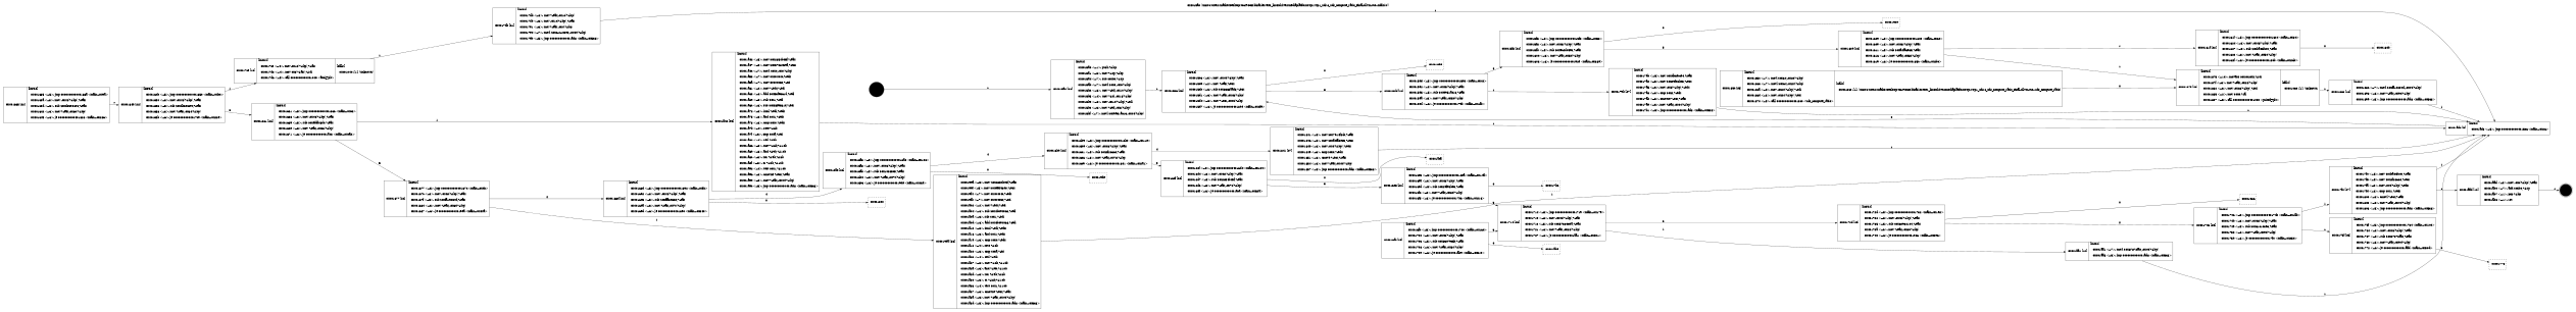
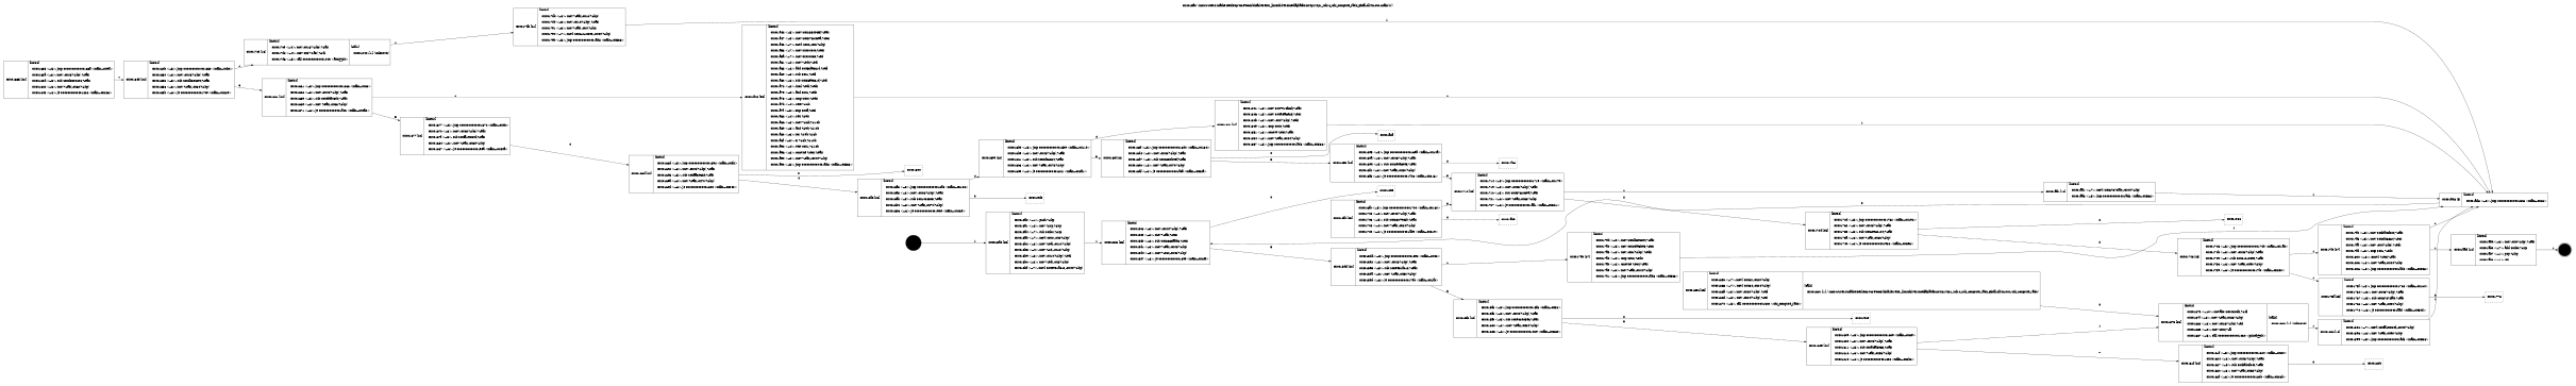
  digraph {
    label="0x4015a0 (/mnt/c/Users/mathe/Desktop/tcc/POCII/binaries/extr_linuxdriversmediaplatformvsp1vsp1_uds.c_uds_compute_ratio_Final-ollvm.out::main(0))"
    labelloc=t
    rankdir=LR
    node [shape=record]
    Entry [fillcolor=black height=0.3 shape=circle style=filled width=0.3]
    n2 [label="{\n     0x4015a0 [38]\l\n     | [instrs]\l\n     &nbsp;&nbsp;0x4015a0 \<+1\>: push %rbp\l\n     &nbsp;&nbsp;0x4015a1 \<+3\>: mov %rsp,%rbp\l\n     &nbsp;&nbsp;0x4015a4 \<+7\>: sub $0xb0,%rsp\l\n     &nbsp;&nbsp;0x4015ab \<+7\>: movl $0x0,-0xc(%rbp)\l\n     &nbsp;&nbsp;0x4015b2 \<+3\>: mov %edi,-0x10(%rbp)\l\n     &nbsp;&nbsp;0x4015b5 \<+4\>: mov %rsi,-0x18(%rbp)\l\n     &nbsp;&nbsp;0x4015b9 \<+3\>: mov -0x10(%rbp),%edi\l\n     &nbsp;&nbsp;0x4015bc \<+3\>: mov %edi,-0x8(%rbp)\l\n     &nbsp;&nbsp;0x4015bf \<+7\>: movl $0x9951ac13,-0x44(%rbp)\l\n  }"]
    n3 [label="{\n     0x4015c6 [23]\l\n     | [instrs]\l\n     &nbsp;&nbsp;0x4015c6 \<+3\>: mov -0x44(%rbp),%eax\l\n     &nbsp;&nbsp;0x4015c9 \<+2\>: mov %eax,%ecx\l\n     &nbsp;&nbsp;0x4015cb \<+6\>: sub $0x8863aad3,%ecx\l\n     &nbsp;&nbsp;0x4015d1 \<+3\>: mov %eax,-0x48(%rbp)\l\n     &nbsp;&nbsp;0x4015d4 \<+3\>: mov %ecx,-0x4c(%rbp)\l\n     &nbsp;&nbsp;0x4015d7 \<+6\>: je 000000000040189e \<main+0x2fe\>\l\n  }"]
    n4 [label="{\n     0x40189e\l\n  }" style=dashed]
    n5 [label="{\n     0x4015dd [22]\l\n     | [instrs]\l\n     &nbsp;&nbsp;0x4015dd \<+5\>: jmp 00000000004015e2 \<main+0x42\>\l\n     &nbsp;&nbsp;0x4015e2 \<+3\>: mov -0x48(%rbp),%eax\l\n     &nbsp;&nbsp;0x4015e5 \<+5\>: sub $0x9951ac13,%eax\l\n     &nbsp;&nbsp;0x4015ea \<+3\>: mov %eax,-0x50(%rbp)\l\n     &nbsp;&nbsp;0x4015ed \<+6\>: je 000000000040179b \<main+0x1fb\>\l\n  }"]
    n6 [label="{\n     0x40179b [27]\l\n     | [instrs]\l\n     &nbsp;&nbsp;0x40179b \<+5\>: mov $0xdb3ecce4,%eax\l\n     &nbsp;&nbsp;0x4017a0 \<+5\>: mov $0x29fe8be5,%ecx\l\n     &nbsp;&nbsp;0x4017a5 \<+3\>: mov -0x8(%rbp),%edx\l\n     &nbsp;&nbsp;0x4017a8 \<+3\>: cmp $0x2,%edx\l\n     &nbsp;&nbsp;0x4017ab \<+3\>: cmovne %ecx,%eax\l\n     &nbsp;&nbsp;0x4017ae \<+3\>: mov %eax,-0x44(%rbp)\l\n     &nbsp;&nbsp;0x4017b1 \<+5\>: jmp 0000000000401ad8 \<main+0x538\>\l\n  }"]
    n7 [label="{\n     0x4015f3 [22]\l\n     | [instrs]\l\n     &nbsp;&nbsp;0x4015f3 \<+5\>: jmp 00000000004015f8 \<main+0x58\>\l\n     &nbsp;&nbsp;0x4015f8 \<+3\>: mov -0x48(%rbp),%eax\l\n     &nbsp;&nbsp;0x4015fb \<+5\>: sub $0x9c2d05e3,%eax\l\n     &nbsp;&nbsp;0x401600 \<+3\>: mov %eax,-0x54(%rbp)\l\n     &nbsp;&nbsp;0x401603 \<+6\>: je 000000000040192e \<main+0x38e\>\l\n  }"]
    n8 [label="{\n     0x401ad8 [5]\l\n     | [instrs]\l\n     &nbsp;&nbsp;0x401ad8 \<+5\>: jmp 00000000004015c6 \<main+0x26\>\l\n  }"]
    n9 [label="{\n     0x40192e\l\n  }" style=dashed]
    n10 [label="{\n     0x401609 [22]\l\n     | [instrs]\l\n     &nbsp;&nbsp;0x401609 \<+5\>: jmp 000000000040160e \<main+0x6e\>\l\n     &nbsp;&nbsp;0x40160e \<+3\>: mov -0x48(%rbp),%eax\l\n     &nbsp;&nbsp;0x401611 \<+5\>: sub $0xa4fa6e85,%eax\l\n     &nbsp;&nbsp;0x401616 \<+3\>: mov %eax,-0x58(%rbp)\l\n     &nbsp;&nbsp;0x401619 \<+6\>: je 000000000040185c \<main+0x2bc\>\l\n  }"]
    Exit [fillcolor=black height=0.3 peripheries=2 shape=circle style=filled width=0.3]
    n12 [label="{\n     0x40161f [22]\l\n     | [instrs]\l\n     &nbsp;&nbsp;0x40161f \<+5\>: jmp 0000000000401624 \<main+0x84\>\l\n     &nbsp;&nbsp;0x401624 \<+3\>: mov -0x48(%rbp),%eax\l\n     &nbsp;&nbsp;0x401627 \<+5\>: sub $0xba4cfc40,%eax\l\n     &nbsp;&nbsp;0x40162c \<+3\>: mov %eax,-0x5c(%rbp)\l\n     &nbsp;&nbsp;0x40162f \<+6\>: je 000000000040180b \<main+0x26b\>\l\n  }"]
    n13 [label="{\n     0x401875 [23]\l\n     | [instrs]\l\n     &nbsp;&nbsp;0x401875 \<+10\>: movabs $0x4020f2,%rdi\l\n     &nbsp;&nbsp;0x40187f \<+3\>: mov %eax,-0x28(%rbp)\l\n     &nbsp;&nbsp;0x401882 \<+3\>: mov -0x28(%rbp),%esi\l\n     &nbsp;&nbsp;0x401885 \<+2\>: mov $0x0,%al\l\n     &nbsp;&nbsp;0x401887 \<+5\>: call 0000000000401030 \<printf@plt\>\l\n     | [calls]\l\n     &nbsp;&nbsp;0x401030 \{1\} (unknown)\l\n  }"]
    n14 [label="{\n     0x401778\l\n  }" style=dashed]
    n15 [label="{\n     0x40185c [25]\l\n     | [instrs]\l\n     &nbsp;&nbsp;0x40185c \<+7\>: movl $0x64,-0x20(%rbp)\l\n     &nbsp;&nbsp;0x401863 \<+7\>: movl $0x64,-0x24(%rbp)\l\n     &nbsp;&nbsp;0x40186a \<+3\>: mov -0x20(%rbp),%edi\l\n     &nbsp;&nbsp;0x40186d \<+3\>: mov -0x24(%rbp),%esi\l\n     &nbsp;&nbsp;0x401870 \<+5\>: call 00000000004013c0 \<uds_compute_ratio\>\l\n     | [calls]\l\n     &nbsp;&nbsp;0x4013c0 \{1\} (/mnt/c/Users/mathe/Desktop/tcc/POCII/binaries/extr_linuxdriversmediaplatformvsp1vsp1_uds.c_uds_compute_ratio_Final-ollvm.out::uds_compute_ratio)\l\n  }"]
    n16 [label="{\n     0x40180b\l\n  }" style=dashed]
    n17 [label="{\n     0x401aad [12]\l\n     | [instrs]\l\n     &nbsp;&nbsp;0x401aad \<+3\>: mov -0xc(%rbp),%eax\l\n     &nbsp;&nbsp;0x401ab0 \<+7\>: add $0xb0,%rsp\l\n     &nbsp;&nbsp;0x401ab7 \<+1\>: pop %rbp\l\n     &nbsp;&nbsp;0x401ab8 \<+1\>: ret\l\n  }"]
    n18 [label="{\n     0x40188c [18]\l\n     | [instrs]\l\n     &nbsp;&nbsp;0x40188c \<+7\>: movl $0xfa1e254d,-0x44(%rbp)\l\n     &nbsp;&nbsp;0x401893 \<+6\>: mov %eax,-0x9c(%rbp)\l\n     &nbsp;&nbsp;0x401899 \<+5\>: jmp 0000000000401ad8 \<main+0x538\>\l\n  }"]
    n19 [label="{\n     0x401635 [22]\l\n     | [instrs]\l\n     &nbsp;&nbsp;0x401635 \<+5\>: jmp 000000000040163a \<main+0x9a\>\l\n     &nbsp;&nbsp;0x40163a \<+3\>: mov -0x48(%rbp),%eax\l\n     &nbsp;&nbsp;0x40163d \<+5\>: sub $0xd859069c,%eax\l\n     &nbsp;&nbsp;0x401642 \<+3\>: mov %eax,-0x60(%rbp)\l\n     &nbsp;&nbsp;0x401645 \<+6\>: je 0000000000401826 \<main+0x286\>\l\n  }"]
    n20 [label="{\n     0x40164b [22]\l\n     | [instrs]\l\n     &nbsp;&nbsp;0x40164b \<+5\>: jmp 0000000000401650 \<main+0xb0\>\l\n     &nbsp;&nbsp;0x401650 \<+3\>: mov -0x48(%rbp),%eax\l\n     &nbsp;&nbsp;0x401653 \<+5\>: sub $0xdb3ecce4,%eax\l\n     &nbsp;&nbsp;0x401658 \<+3\>: mov %eax,-0x64(%rbp)\l\n     &nbsp;&nbsp;0x40165b \<+6\>: je 00000000004017ce \<main+0x22e\>\l\n  }"]
    n21 [label="{\n     0x4017ce [13]\l\n     | [instrs]\l\n     &nbsp;&nbsp;0x4017ce \<+4\>: mov -0x18(%rbp),%rax\l\n     &nbsp;&nbsp;0x4017d2 \<+4\>: mov 0x8(%rax),%rdi\l\n     &nbsp;&nbsp;0x4017d6 \<+5\>: call 0000000000401040 \<atoi@plt\>\l\n     | [calls]\l\n     &nbsp;&nbsp;0x401040 \{1\} (unknown)\l\n  }"]
    n22 [label="{\n     0x401661 [22]\l\n     | [instrs]\l\n     &nbsp;&nbsp;0x401661 \<+5\>: jmp 0000000000401666 \<main+0xc6\>\l\n     &nbsp;&nbsp;0x401666 \<+3\>: mov -0x48(%rbp),%eax\l\n     &nbsp;&nbsp;0x401669 \<+5\>: sub $0xefdf48d0,%eax\l\n     &nbsp;&nbsp;0x40166e \<+3\>: mov %eax,-0x68(%rbp)\l\n     &nbsp;&nbsp;0x401671 \<+6\>: je 0000000000401a42 \<main+0x4a2\>\l\n  }"]
    n23 [label="{\n     0x4017db [21]\l\n     | [instrs]\l\n     &nbsp;&nbsp;0x4017db \<+3\>: mov %eax,-0x1c(%rbp)\l\n     &nbsp;&nbsp;0x4017de \<+3\>: mov -0x1c(%rbp),%eax\l\n     &nbsp;&nbsp;0x4017e1 \<+3\>: mov %eax,-0x4(%rbp)\l\n     &nbsp;&nbsp;0x4017e4 \<+7\>: movl $0x61c103e3,-0x44(%rbp)\l\n     &nbsp;&nbsp;0x4017eb \<+5\>: jmp 0000000000401ad8 \<main+0x538\>\l\n  }"]
    n24 [label="{\n     0x401a42 [95]\l\n     | [instrs]\l\n     &nbsp;&nbsp;0x401a42 \<+5\>: mov $0x2854b45f,%eax\l\n     &nbsp;&nbsp;0x401a47 \<+5\>: mov $0x5738439a,%ecx\l\n     &nbsp;&nbsp;0x401a4c \<+7\>: movl $0x0,-0xc(%rbp)\l\n     &nbsp;&nbsp;0x401a53 \<+7\>: mov 0x40404c,%edx\l\n     &nbsp;&nbsp;0x401a5a \<+7\>: mov 0x404050,%esi\l\n     &nbsp;&nbsp;0x401a61 \<+2\>: mov %edx,%edi\l\n     &nbsp;&nbsp;0x401a63 \<+6\>: add $0x53f9561d,%edi\l\n     &nbsp;&nbsp;0x401a69 \<+3\>: sub $0x1,%edi\l\n     &nbsp;&nbsp;0x401a6c \<+6\>: sub $0x53f9561d,%edi\l\n     &nbsp;&nbsp;0x401a72 \<+3\>: imul %edi,%edx\l\n     &nbsp;&nbsp;0x401a75 \<+3\>: and $0x1,%edx\l\n     &nbsp;&nbsp;0x401a78 \<+3\>: cmp $0x0,%edx\l\n     &nbsp;&nbsp;0x401a7b \<+4\>: sete %r8b\l\n     &nbsp;&nbsp;0x401a7f \<+3\>: cmp $0xa,%esi\l\n     &nbsp;&nbsp;0x401a82 \<+4\>: setl %r9b\l\n     &nbsp;&nbsp;0x401a86 \<+3\>: mov %r8b,%r10b\l\n     &nbsp;&nbsp;0x401a89 \<+3\>: and %r9b,%r10b\l\n     &nbsp;&nbsp;0x401a8c \<+3\>: xor %r9b,%r8b\l\n     &nbsp;&nbsp;0x401a8f \<+3\>: or %r8b,%r10b\l\n     &nbsp;&nbsp;0x401a92 \<+4\>: test $0x1,%r10b\l\n     &nbsp;&nbsp;0x401a96 \<+3\>: cmovne %ecx,%eax\l\n     &nbsp;&nbsp;0x401a99 \<+3\>: mov %eax,-0x44(%rbp)\l\n     &nbsp;&nbsp;0x401a9c \<+5\>: jmp 0000000000401ad8 \<main+0x538\>\l\n  }"]
    n25 [label="{\n     0x401677 [22]\l\n     | [instrs]\l\n     &nbsp;&nbsp;0x401677 \<+5\>: jmp 000000000040167c \<main+0xdc\>\l\n     &nbsp;&nbsp;0x40167c \<+3\>: mov -0x48(%rbp),%eax\l\n     &nbsp;&nbsp;0x40167f \<+5\>: sub $0xfa1e254d,%eax\l\n     &nbsp;&nbsp;0x401684 \<+3\>: mov %eax,-0x6c(%rbp)\l\n     &nbsp;&nbsp;0x401687 \<+6\>: je 00000000004019ea \<main+0x44a\>\l\n  }"]
    n26 [label="{\n     0x40175f [25]\l\n     | [instrs]\l\n     &nbsp;&nbsp;0x40175f \<+5\>: jmp 0000000000401764 \<main+0x1c4\>\l\n     &nbsp;&nbsp;0x401764 \<+3\>: mov -0x48(%rbp),%eax\l\n     &nbsp;&nbsp;0x401767 \<+5\>: sub $0x67872fa0,%eax\l\n     &nbsp;&nbsp;0x40176c \<+6\>: mov %eax,-0x94(%rbp)\l\n     &nbsp;&nbsp;0x401772 \<+6\>: je 0000000000401aad \<main+0x50d\>\l\n  }"]
-   n27 [label="{\n     0x4019ea [88]\l\n     | [instrs]\l\n     &nbsp;&nbsp;0x4019ea \<+5\>: mov $0x2854b45f,%eax\l\n     &nbsp;&nbsp;0x4019ef \<+5\>: mov $0xefdf48d0,%ecx\l\n     &nbsp;&nbsp;0x4019f4 \<+7\>: mov 0x40404c,%edx\l\n     &nbsp;&nbsp;0x4019fb \<+7\>: mov 0x404050,%esi\l\n     &nbsp;&nbsp;0x401a02 \<+2\>: mov %edx,%edi\l\n     &nbsp;&nbsp;0x401a04 \<+6\>: sub $0x4b0e4068,%edi\l\n     &nbsp;&nbsp;0x401a0a \<+3\>: sub $0x1,%edi\l\n     &nbsp;&nbsp;0x401a0d \<+6\>: add $0x4b0e4068,%edi\l\n     &nbsp;&nbsp;0x401a13 \<+3\>: imul %edi,%edx\l\n     &nbsp;&nbsp;0x401a16 \<+3\>: and $0x1,%edx\l\n     &nbsp;&nbsp;0x401a19 \<+3\>: cmp $0x0,%edx\l\n     &nbsp;&nbsp;0x401a1c \<+4\>: sete %r8b\l\n     &nbsp;&nbsp;0x401a20 \<+3\>: cmp $0xa,%esi\l\n     &nbsp;&nbsp;0x401a23 \<+4\>: setl %r9b\l\n     &nbsp;&nbsp;0x401a27 \<+3\>: mov %r8b,%r10b\l\n     &nbsp;&nbsp;0x401a2a \<+3\>: and %r9b,%r10b\l\n     &nbsp;&nbsp;0x401a2d \<+3\>: xor %r9b,%r8b\l\n     &nbsp;&nbsp;0x401a30 \<+3\>: or %r8b,%r10b\l\n     &nbsp;&nbsp;0x401a33 \<+4\>: test $0x1,%r10b\l\n     &nbsp;&nbsp;0x401a37 \<+3\>: cmovne %ecx,%eax\l\n     &nbsp;&nbsp;0x401a3a \<+3\>: mov %eax,-0x44(%rbp)\l\n     &nbsp;&nbsp;0x401a3d \<+5\>: jmp 0000000000401ad8 \<main+0x538\>\l\n  }"]
    n28 [label="{\n     0x40168d [22]\l\n     | [instrs]\l\n     &nbsp;&nbsp;0x40168d \<+5\>: jmp 0000000000401692 \<main+0xf2\>\l\n     &nbsp;&nbsp;0x401692 \<+3\>: mov -0x48(%rbp),%eax\l\n     &nbsp;&nbsp;0x401695 \<+5\>: sub $0xffa3935e,%eax\l\n     &nbsp;&nbsp;0x40169a \<+3\>: mov %eax,-0x70(%rbp)\l\n     &nbsp;&nbsp;0x40169d \<+6\>: je 00000000004018e0 \<main+0x340\>\l\n  }"]
    n29 [label="{\n     0x4017f0 [27]\l\n     | [instrs]\l\n     &nbsp;&nbsp;0x4017f0 \<+5\>: mov $0xba4cfc40,%eax\l\n     &nbsp;&nbsp;0x4017f5 \<+5\>: mov $0x2f26664,%ecx\l\n     &nbsp;&nbsp;0x4017fa \<+3\>: mov -0x4(%rbp),%edx\l\n     &nbsp;&nbsp;0x4017fd \<+3\>: cmp $0x1,%edx\l\n     &nbsp;&nbsp;0x401800 \<+3\>: cmovl %ecx,%eax\l\n     &nbsp;&nbsp;0x401803 \<+3\>: mov %eax,-0x44(%rbp)\l\n     &nbsp;&nbsp;0x401806 \<+5\>: jmp 0000000000401ad8 \<main+0x538\>\l\n  }"]
    n30 [label="{\n     0x4018e0\l\n  }" style=dashed]
    n31 [label="{\n     0x4016a3 [22]\l\n     | [instrs]\l\n     &nbsp;&nbsp;0x4016a3 \<+5\>: jmp 00000000004016a8 \<main+0x108\>\l\n     &nbsp;&nbsp;0x4016a8 \<+3\>: mov -0x48(%rbp),%eax\l\n     &nbsp;&nbsp;0x4016ab \<+5\>: sub $0x10365c5,%eax\l\n     &nbsp;&nbsp;0x4016b0 \<+3\>: mov %eax,-0x74(%rbp)\l\n     &nbsp;&nbsp;0x4016b3 \<+6\>: je 00000000004019de \<main+0x43e\>\l\n  }"]
    n32 [label="{\n     0x401746 [25]\l\n     | [instrs]\l\n     &nbsp;&nbsp;0x401746 \<+5\>: jmp 000000000040174b \<main+0x1ab\>\l\n     &nbsp;&nbsp;0x40174b \<+3\>: mov -0x48(%rbp),%eax\l\n     &nbsp;&nbsp;0x40174e \<+5\>: sub $0x61c103e3,%eax\l\n     &nbsp;&nbsp;0x401753 \<+6\>: mov %eax,-0x90(%rbp)\l\n     &nbsp;&nbsp;0x401759 \<+6\>: je 00000000004017f0 \<main+0x250\>\l\n  }"]
    n33 [label="{\n     0x4019de\l\n  }" style=dashed]
    n34 [label="{\n     0x4016b9 [22]\l\n     | [instrs]\l\n     &nbsp;&nbsp;0x4016b9 \<+5\>: jmp 00000000004016be \<main+0x11e\>\l\n     &nbsp;&nbsp;0x4016be \<+3\>: mov -0x48(%rbp),%eax\l\n     &nbsp;&nbsp;0x4016c1 \<+5\>: sub $0x2f26664,%eax\l\n     &nbsp;&nbsp;0x4016c6 \<+3\>: mov %eax,-0x78(%rbp)\l\n     &nbsp;&nbsp;0x4016c9 \<+6\>: je 0000000000401841 \<main+0x2a1\>\l\n  }"]
    n35 [label="{\n     0x401986\l\n  }" style=dashed]
    n36 [label="{\n     0x401841 [27]\l\n     | [instrs]\l\n     &nbsp;&nbsp;0x401841 \<+5\>: mov $0x7914f8cb,%eax\l\n     &nbsp;&nbsp;0x401846 \<+5\>: mov $0xa4fa6e85,%ecx\l\n     &nbsp;&nbsp;0x40184b \<+3\>: mov -0x4(%rbp),%edx\l\n     &nbsp;&nbsp;0x40184e \<+3\>: cmp $0x0,%edx\l\n     &nbsp;&nbsp;0x401851 \<+3\>: cmove %ecx,%eax\l\n     &nbsp;&nbsp;0x401854 \<+3\>: mov %eax,-0x44(%rbp)\l\n     &nbsp;&nbsp;0x401857 \<+5\>: jmp 0000000000401ad8 \<main+0x538\>\l\n  }"]
    n37 [label="{\n     0x4016cf [22]\l\n     | [instrs]\l\n     &nbsp;&nbsp;0x4016cf \<+5\>: jmp 00000000004016d4 \<main+0x134\>\l\n     &nbsp;&nbsp;0x4016d4 \<+3\>: mov -0x48(%rbp),%eax\l\n     &nbsp;&nbsp;0x4016d7 \<+5\>: sub $0x2854b45f,%eax\l\n     &nbsp;&nbsp;0x4016dc \<+3\>: mov %eax,-0x7c(%rbp)\l\n     &nbsp;&nbsp;0x4016df \<+6\>: je 0000000000401aca \<main+0x52a\>\l\n  }"]
    n38 [label="{\n     0x40172d [25]\l\n     | [instrs]\l\n     &nbsp;&nbsp;0x40172d \<+5\>: jmp 0000000000401732 \<main+0x192\>\l\n     &nbsp;&nbsp;0x401732 \<+3\>: mov -0x48(%rbp),%eax\l\n     &nbsp;&nbsp;0x401735 \<+5\>: sub $0x60982104,%eax\l\n     &nbsp;&nbsp;0x40173a \<+6\>: mov %eax,-0x8c(%rbp)\l\n     &nbsp;&nbsp;0x401740 \<+6\>: je 0000000000401986 \<main+0x3e6\>\l\n  }"]
    n39 [label="{\n     0x401aca\l\n  }" style=dashed]
    n40 [label="{\n     0x4016e5 [22]\l\n     | [instrs]\l\n     &nbsp;&nbsp;0x4016e5 \<+5\>: jmp 00000000004016ea \<main+0x14a\>\l\n     &nbsp;&nbsp;0x4016ea \<+3\>: mov -0x48(%rbp),%eax\l\n     &nbsp;&nbsp;0x4016ed \<+5\>: sub $0x29fe8be5,%eax\l\n     &nbsp;&nbsp;0x4016f2 \<+3\>: mov %eax,-0x80(%rbp)\l\n     &nbsp;&nbsp;0x4016f5 \<+6\>: je 00000000004017b6 \<main+0x216\>\l\n  }"]
    n41 [label="{\n     0x401aa1 [12]\l\n     | [instrs]\l\n     &nbsp;&nbsp;0x401aa1 \<+7\>: movl $0x67872fa0,-0x44(%rbp)\l\n     &nbsp;&nbsp;0x401aa8 \<+5\>: jmp 0000000000401ad8 \<main+0x538\>\l\n  }"]
    n42 [label="{\n     0x401714 [25]\l\n     | [instrs]\l\n     &nbsp;&nbsp;0x401714 \<+5\>: jmp 0000000000401719 \<main+0x179\>\l\n     &nbsp;&nbsp;0x401719 \<+3\>: mov -0x48(%rbp),%eax\l\n     &nbsp;&nbsp;0x40171c \<+5\>: sub $0x5738439a,%eax\l\n     &nbsp;&nbsp;0x401721 \<+6\>: mov %eax,-0x88(%rbp)\l\n     &nbsp;&nbsp;0x401727 \<+6\>: je 0000000000401aa1 \<main+0x501\>\l\n  }"]
    n43 [label="{\n     0x4017b6\l\n  }" style=dashed]
    n44 [label="{\n     0x4016fb [25]\l\n     | [instrs]\l\n     &nbsp;&nbsp;0x4016fb \<+5\>: jmp 0000000000401700 \<main+0x160\>\l\n     &nbsp;&nbsp;0x401700 \<+3\>: mov -0x48(%rbp),%eax\l\n     &nbsp;&nbsp;0x401703 \<+5\>: sub $0x33c79c5b,%eax\l\n     &nbsp;&nbsp;0x401708 \<+6\>: mov %eax,-0x84(%rbp)\l\n     &nbsp;&nbsp;0x40170e \<+6\>: je 0000000000401ab9 \<main+0x519\>\l\n  }"]
    n45 [label="{\n     0x401ab9\l\n  }" style=dashed]
    Entry -> n2 [label=" 1"]
    n2 -> n3 [label=" 1"]
    n3 -> n4 [label=" 0"]
-   n3 -> n5 [label=" 8"]
+   n3 -> n5 [label=" 9"]
    n5 -> n6 [label=" 1"]
    n5 -> n7 [label=" 8"]
    n6 -> n8 [label=" 1"]
    n7 -> n9 [label=" 0"]
    n7 -> n10 [label=" 8"]
    n8 -> n3 [label=" 8"]
    n10 -> n12 [label=" 7"]
    n10 -> n13 [label=" 1"]
    n12 -> n16 [label=" 0"]
    n13 -> n18 [label=" 1"]
    n15 -> n13 [label=" 0"]
    n17 -> Exit [label=" 1"]
    n18 -> n8 [label=" 1"]
    n19 -> n20 [label=" 7"]
    n20 -> n21 [label=" 1"]
    n20 -> n22 [label=" 6"]
    n21 -> n23 [label=" 1"]
    n22 -> n24 [label=" 1"]
    n22 -> n25 [label=" 5"]
    n23 -> n8 [label=" 1"]
    n24 -> n8 [label=" 1"]
-   n25 -> n27 [label=" 1"]
    n25 -> n28 [label=" 4"]
    n26 -> n14 [label=" 0"]
-   n27 -> n8 [label=" 1"]
    n28 -> n30 [label=" 0"]
    n28 -> n31 [label=" 4"]
    n29 -> n8 [label=" 1"]
    n29 -> n17 [label=" 1"]
    n31 -> n33 [label=" 0"]
    n31 -> n34 [label=" 4"]
    n32 -> n26 [label=" 1"]
    n32 -> n29 [label=" 1"]
    n34 -> n36 [label=" 4"]
    n34 -> n37 [label=" 3"]
    n36 -> n8 [label=" 1"]
    n37 -> n39 [label=" 0"]
    n37 -> n40 [label=" 3"]
    n38 -> n32 [label=" 2"]
    n38 -> n35 [label=" 0"]
    n40 -> n42 [label=" 3"]
    n40 -> n43 [label=" 0"]
    n41 -> n8 [label=" 1"]
    n42 -> n38 [label=" 2"]
    n42 -> n41 [label=" 1"]
    n44 -> n42 [label=" 3"]
    n44 -> n45 [label=" 0"]
  }
